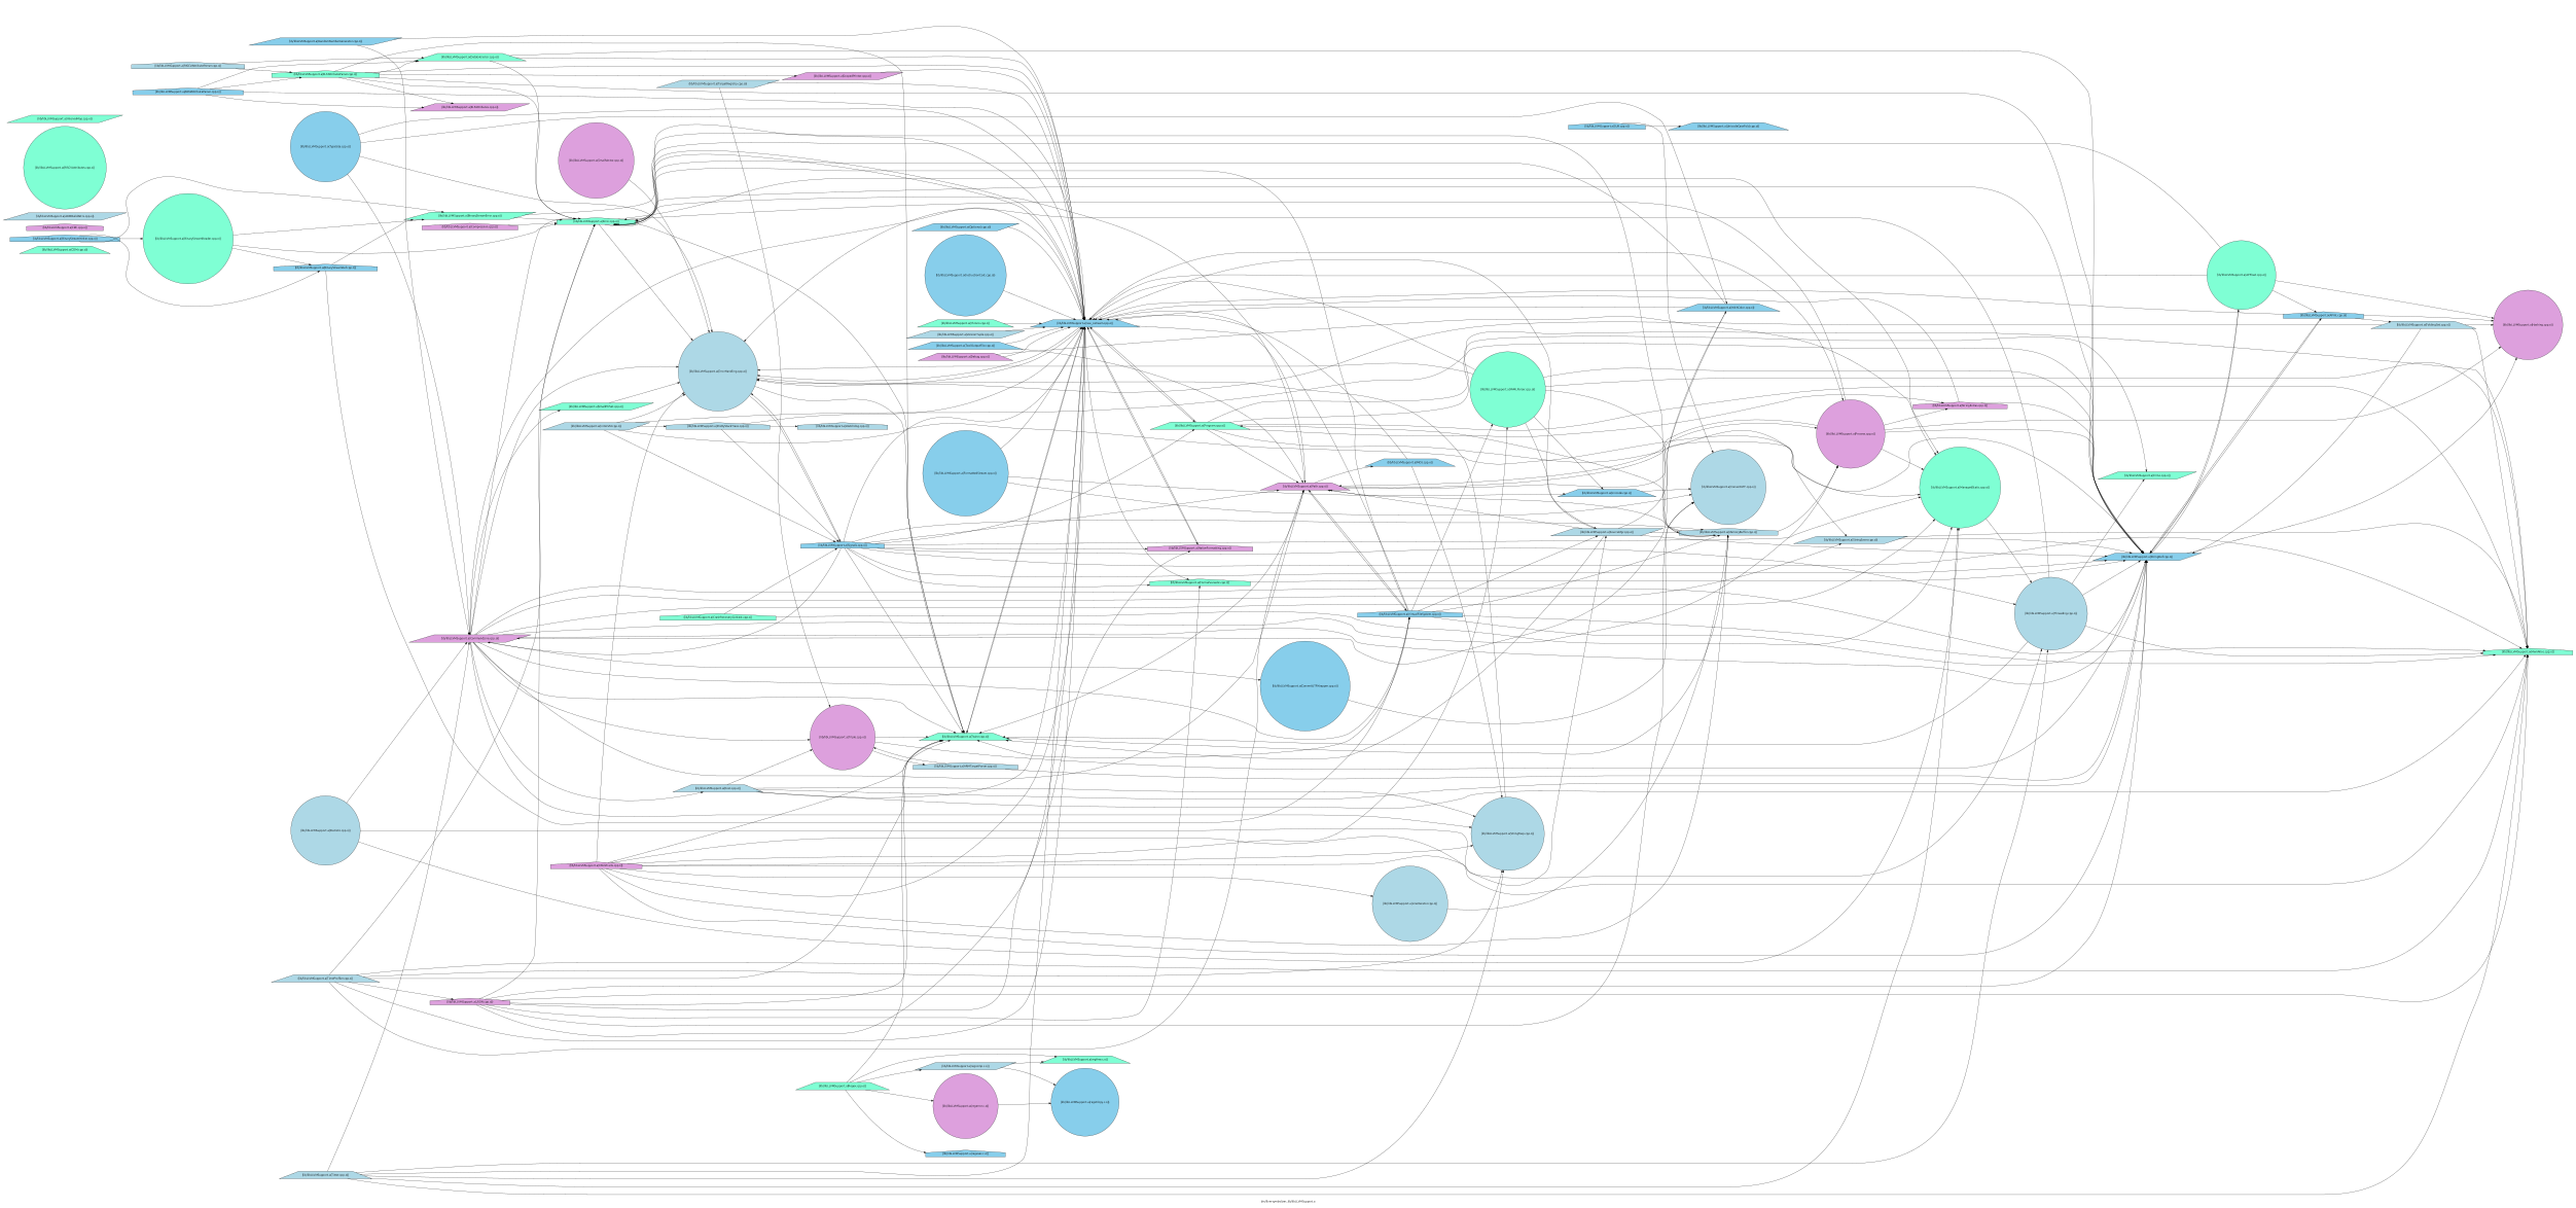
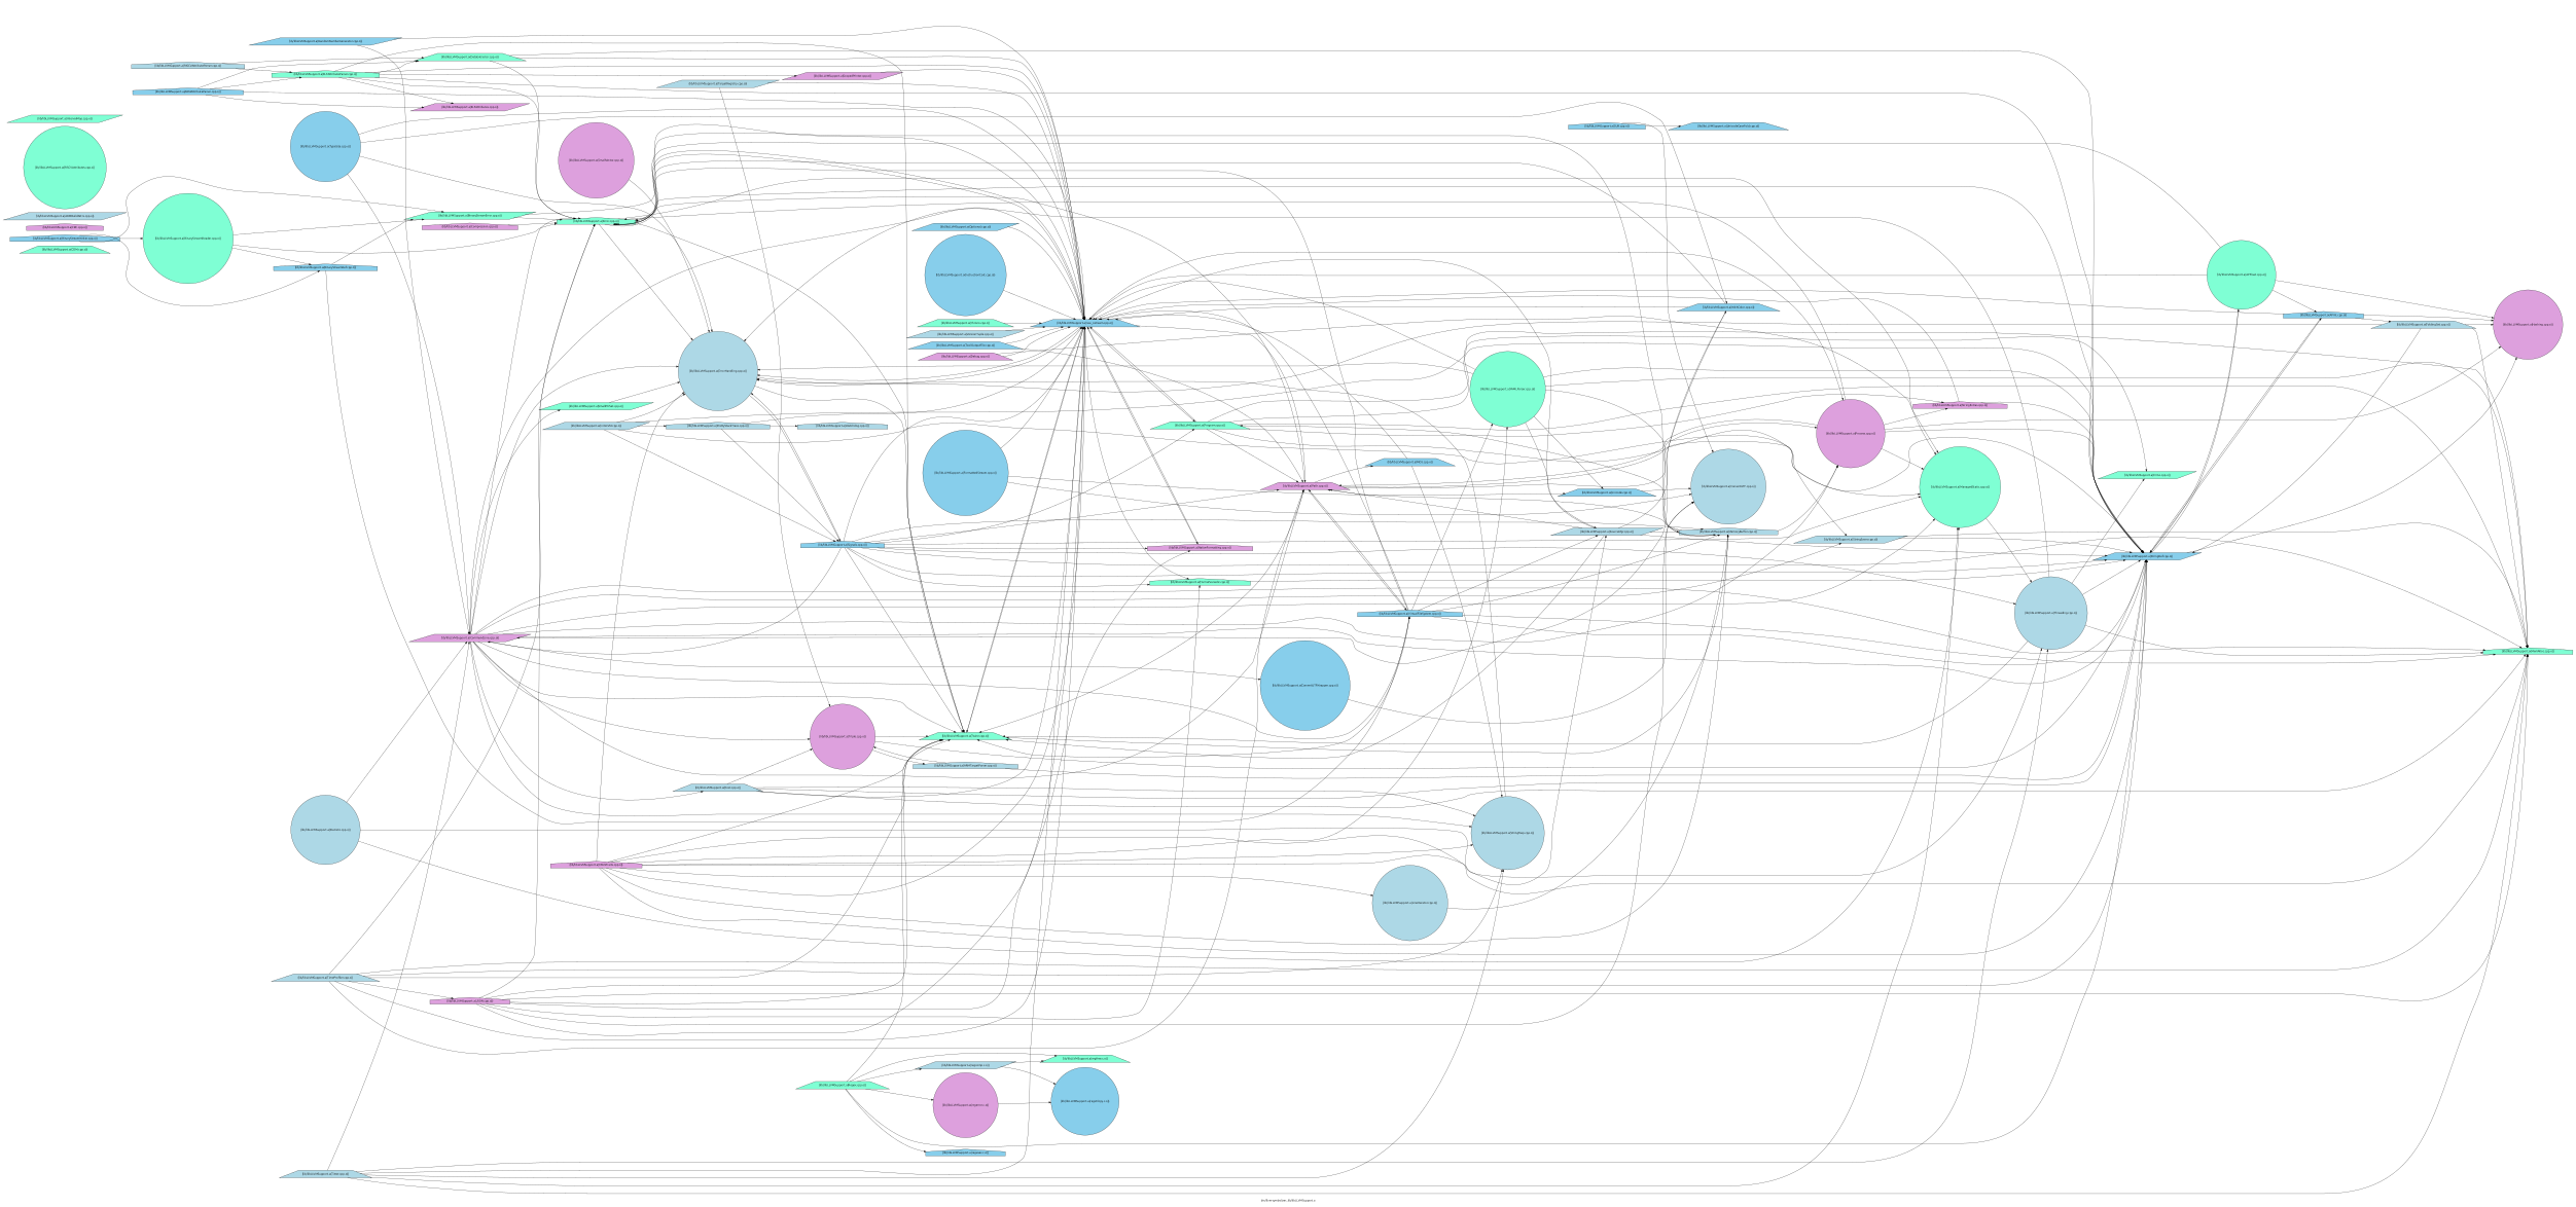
  digraph {
    fontname=Ubuntu
    label="bin/llvm-symbolizer_lib/libLLVMSupport.a"
    rankdir=LR
    node [fillcolor=skyblue fontname=Ubuntu group=0 shape=house style=filled]
    edge [fontname=Ubuntu]
    n1 [fillcolor=aquamarine label="{lib/libLLVMSupport.a(COM.cpp.o)}" shape=trapezium]
    n2 [fillcolor=plum label="{lib/libLLVMSupport.a(CommandLine.cpp.o)}" shape=parallelogram]
    n3 [label="{lib/libLLVMSupport.a(ConvertUTFWrapper.cpp.o)}" shape=circle]
    n4 [fillcolor=aquamarine label="{lib/libLLVMSupport.a(Error.cpp.o)}"]
    n5 [fillcolor=lightblue label="{lib/libLLVMSupport.a(ErrorHandling.cpp.o)}" shape=circle]
    n6 [fillcolor=aquamarine label="{lib/libLLVMSupport.a(ManagedStatic.cpp.o)}" shape=circle]
    n7 [fillcolor=aquamarine label="{lib/libLLVMSupport.a(MemAlloc.cpp.o)}"]
    n8 [fillcolor=aquamarine label="{lib/libLLVMSupport.a(SmallPtrSet.cpp.o)}" shape=parallelogram]
    n9 [fillcolor=lightblue label="{lib/libLLVMSupport.a(StringMap.cpp.o)}" shape=circle]
    n10 [fillcolor=lightblue label="{lib/libLLVMSupport.a(StringSaver.cpp.o)}" shape=parallelogram]
    n11 [label="{lib/libLLVMSupport.a(StringRef.cpp.o)}" shape=parallelogram]
    n12 [fillcolor=plum label="{lib/libLLVMSupport.a(Triple.cpp.o)}" shape=circle]
    n13 [fillcolor=aquamarine label="{lib/libLLVMSupport.a(Twine.cpp.o)}" shape=trapezium]
    n14 [label="{lib/libLLVMSupport.a(VirtualFileSystem.cpp.o)}"]
    n15 [label="{lib/libLLVMSupport.a(raw_ostream.cpp.o)}" shape=trapezium]
    n16 [fillcolor=lightblue label="{lib/libLLVMSupport.a(Host.cpp.o)}" shape=trapezium]
    n17 [fillcolor=plum label="{lib/libLLVMSupport.a(Path.cpp.o)}" shape=trapezium]
    n18 [fillcolor=plum label="{lib/libLLVMSupport.a(Process.cpp.o)}" shape=circle]
    n19 [fillcolor=lightblue label="{lib/libLLVMSupport.a(ConvertUTF.cpp.o)}" shape=circle]
    n20 [label="{lib/libLLVMSupport.a(Signals.cpp.o)}"]
    n21 [fillcolor=lightblue label="{lib/libLLVMSupport.a(Threading.cpp.o)}" shape=circle]
    n22 [fillcolor=aquamarine label="{lib/libLLVMSupport.a(APFloat.cpp.o)}" shape=circle]
    n23 [label="{lib/libLLVMSupport.a(APInt.cpp.o)}"]
    n24 [fillcolor=plum label="{lib/libLLVMSupport.a(Hashing.cpp.o)}" shape=circle]
    n25 [fillcolor=lightblue label="{lib/libLLVMSupport.a(ARMTargetParser.cpp.o)}"]
    n26 [fillcolor=lightblue label="{lib/libLLVMSupport.a(MemoryBuffer.cpp.o)}"]
    n27 [fillcolor=lightblue label="{lib/libLLVMSupport.a(SourceMgr.cpp.o)}" shape=parallelogram]
    n28 [fillcolor=aquamarine label="{lib/libLLVMSupport.a(YAMLParser.cpp.o)}" shape=circle]
    n29 [fillcolor=plum label="{lib/libLLVMSupport.a(NativeFormatting.cpp.o)}"]
    n30 [fillcolor=aquamarine label="{lib/libLLVMSupport.a(FormatVariadic.cpp.o)}"]
    n31 [fillcolor=aquamarine label="{lib/libLLVMSupport.a(Program.cpp.o)}" shape=trapezium]
    n32 [label="{lib/libLLVMSupport.a(MD5.cpp.o)}" shape=trapezium]
    n33 [fillcolor=plum label="{lib/libLLVMSupport.a(StringExtras.cpp.o)}"]
    n34 [fillcolor=aquamarine label="{lib/libLLVMSupport.a(Errno.cpp.o)}" shape=parallelogram]
    n35 [fillcolor=lightblue label="{lib/libLLVMSupport.a(FoldingSet.cpp.o)}" shape=trapezium]
    n36 [label="{lib/libLLVMSupport.a(WithColor.cpp.o)}" shape=trapezium]
    n37 [label="{lib/libLLVMSupport.a(Unicode.cpp.o)}" shape=trapezium]
    n38 [fillcolor=lightblue label="{lib/libLLVMSupport.a(InitLLVM.cpp.o)}" shape=parallelogram]
    n39 [fillcolor=lightblue label="{lib/libLLVMSupport.a(PrettyStackTrace.cpp.o)}"]
    n40 [fillcolor=lightblue label="{lib/libLLVMSupport.a(Watchdog.cpp.o)}"]
    n41 [fillcolor=plum label="{lib/libLLVMSupport.a(Debug.cpp.o)}" shape=trapezium]
    n42 [fillcolor=plum label="{lib/libLLVMSupport.a(SmallVector.cpp.o)}" shape=circle]
-   n43 [fillcolor=aquamarine label="{lib/libLLVMSupport.a(CrashRecoveryContext.cpp.o)}"]
    n44 [fillcolor=plum label="{lib/libLLVMSupport.a(JSON.cpp.o)}"]
    n45 [fillcolor=lightblue label="{lib/libLLVMSupport.a(LineIterator.cpp.o)}" shape=circle]
    n46 [fillcolor=aquamarine label="{lib/libLLVMSupport.a(DataExtractor.cpp.o)}" shape=trapezium]
    n47 [fillcolor=plum label="{lib/libLLVMSupport.a(CRC.cpp.o)}"]
    n48 [fillcolor=lightblue label="{lib/libLLVMSupport.a(ARMBuildAttrs.cpp.o)}" shape=parallelogram]
    n49 [fillcolor=aquamarine label="{lib/libLLVMSupport.a(ELFAttributeParser.cpp.o)}"]
    n50 [fillcolor=plum label="{lib/libLLVMSupport.a(ELFAttributes.cpp.o)}" shape=parallelogram]
    n51 [fillcolor=plum label="{lib/libLLVMSupport.a(ScopedPrinter.cpp.o)}" shape=parallelogram]
    n52 [fillcolor=aquamarine label="{lib/libLLVMSupport.a(RISCVAttributes.cpp.o)}" shape=circle]
    n53 [fillcolor=lightblue label="{lib/libLLVMSupport.a(TargetRegistry.cpp.o)}" shape=parallelogram]
    n54 [label="{lib/libLLVMSupport.a(ARMAttributeParser.cpp.o)}"]
    n55 [fillcolor=lightblue label="{lib/libLLVMSupport.a(RISCVAttributeParser.cpp.o)}"]
    n56 [fillcolor=aquamarine label="{lib/libLLVMSupport.a(BinaryStreamReader.cpp.o)}" shape=circle]
    n57 [label="{lib/libLLVMSupport.a(BinaryStreamRef.cpp.o)}"]
    n58 [fillcolor=aquamarine label="{lib/libLLVMSupport.a(BinaryStreamError.cpp.o)}" shape=parallelogram]
    n59 [label="{lib/libLLVMSupport.a(TypeSize.cpp.o)}" shape=circle]
    n60 [label="{lib/libLLVMSupport.a(Optional.cpp.o)}" shape=parallelogram]
    n61 [label="{lib/libLLVMSupport.a(DJB.cpp.o)}"]
    n62 [label="{lib/libLLVMSupport.a(UnicodeCaseFold.cpp.o)}" shape=trapezium]
    n63 [fillcolor=plum label="{lib/libLLVMSupport.a(Compression.cpp.o)}"]
    n64 [fillcolor=aquamarine label="{lib/libLLVMSupport.a(IntervalMap.cpp.o)}" shape=parallelogram]
    n65 [label="{lib/libLLVMSupport.a(BinaryStreamWriter.cpp.o)}"]
    n66 [label="{lib/libLLVMSupport.a(FormattedStream.cpp.o)}" shape=circle]
    n67 [fillcolor=aquamarine label="{lib/libLLVMSupport.a(Regex.cpp.o)}" shape=trapezium]
    n68 [fillcolor=lightblue label="{lib/libLLVMSupport.a(regcomp.c.o)}" shape=parallelogram]
    n69 [fillcolor=aquamarine label="{lib/libLLVMSupport.a(regfree.c.o)}" shape=trapezium]
    n70 [fillcolor=plum label="{lib/libLLVMSupport.a(regerror.c.o)}" shape=circle]
    n71 [label="{lib/libLLVMSupport.a(regexec.c.o)}"]
    n72 [label="{lib/libLLVMSupport.a(regstrlcpy.c.o)}" shape=circle]
    n73 [label="{lib/libLLVMSupport.a(InstructionCost.cpp.o)}" shape=circle]
    n74 [label="{lib/libLLVMSupport.a(ToolOutputFile.cpp.o)}" shape=trapezium]
    n75 [label="{lib/libLLVMSupport.a(RandomNumberGenerator.cpp.o)}" shape=parallelogram]
    n76 [fillcolor=lightblue label="{lib/libLLVMSupport.a(Statistic.cpp.o)}" shape=circle]
    n77 [fillcolor=lightblue label="{lib/libLLVMSupport.a(Timer.cpp.o)}" shape=trapezium]
    n78 [fillcolor=lightblue label="{lib/libLLVMSupport.a(TimeProfiler.cpp.o)}" shape=trapezium]
    n79 [fillcolor=aquamarine label="{lib/libLLVMSupport.a(Chrono.cpp.o)}" shape=trapezium]
    n80 [fillcolor=plum label="{lib/libLLVMSupport.a(YAMLTraits.cpp.o)}"]
    n81 [fillcolor=lightblue label="{lib/libLLVMSupport.a(VersionTuple.cpp.o)}" shape=parallelogram]
    n2 -> n3
    n2 -> n4
    n2 -> n5
    n2 -> n6
    n2 -> n7
    n2 -> n8
    n2 -> n9
    n2 -> n10
    n2 -> n11
    n2 -> n12
    n2 -> n13
    n2 -> n14
    n2 -> n15
    n2 -> n16
    n2 -> n17
    n2 -> n18
    n3 -> n19
    n4 -> n5
    n4 -> n6
    n4 -> n13
    n4 -> n15
    n5 -> n13
    n5 -> n15
    n5 -> n20
    n6 -> n21
    n8 -> n5
    n9 -> n5
    n10 -> n7
    n10 -> n11
    n11 -> n4
    n11 -> n22
    n11 -> n23
    n11 -> n24
    n12 -> n11
    n12 -> n13
    n12 -> n25
    n13 -> n15
    n14 -> n4
    n14 -> n7
    n14 -> n11
    n14 -> n13
    n14 -> n15
    n14 -> n17
    n14 -> n26
    n14 -> n27
    n14 -> n28
    n15 -> n4
    n15 -> n5
    n15 -> n13
    n15 -> n17
    n15 -> n18
    n15 -> n29
    n15 -> n30
    n15 -> n31
    n16 -> n7
    n16 -> n9
    n16 -> n11
    n16 -> n12
    n16 -> n15
    n17 -> n4
    n17 -> n11
    n17 -> n13
    n17 -> n14
    n17 -> n18
    n17 -> n32
    n18 -> n4
    n18 -> n6
    n18 -> n11
    n18 -> n17
    n18 -> n24
    n18 -> n33
    n20 -> n2
    n20 -> n5
    n20 -> n6
    n20 -> n7
    n20 -> n11
    n20 -> n13
    n20 -> n15
    n20 -> n17
    n20 -> n21
    n20 -> n26
    n20 -> n29
    n20 -> n30
    n20 -> n31
    n21 -> n5
    n21 -> n7
    n21 -> n11
    n21 -> n13
    n21 -> n34
    n22 -> n4
    n22 -> n11
    n22 -> n15
    n22 -> n23
    n22 -> n24
    n23 -> n11
    n23 -> n15
    n23 -> n24
    n23 -> n35
    n25 -> n11
    n25 -> n12
    n26 -> n4
    n26 -> n13
    n26 -> n17
    n26 -> n18
    n26 -> n31
    n27 -> n11
    n27 -> n13
    n27 -> n15
    n27 -> n17
    n27 -> n26
    n27 -> n36
    n28 -> n5
    n28 -> n7
    n28 -> n11
    n28 -> n15
    n28 -> n26
    n28 -> n27
    n28 -> n37
    n29 -> n15
    n30 -> n11
    n31 -> n7
    n31 -> n10
    n31 -> n11
    n31 -> n15
    n31 -> n17
    n31 -> n33
    n31 -> n34
    n32 -> n9
    n32 -> n15
    n33 -> n11
    n33 -> n15
    n35 -> n5
    n35 -> n7
    n35 -> n11
    n35 -> n24
    n36 -> n2
    n36 -> n4
    n36 -> n15
    n37 -> n19
    n38 -> n5
    n38 -> n6
    n38 -> n7
    n38 -> n20
    n38 -> n39
    n39 -> n15
    n39 -> n20
    n39 -> n40
    n41 -> n6
    n41 -> n15
    n42 -> n5
-   n43 -> n6
-   n43 -> n20
    n44 -> n4
    n44 -> n7
    n44 -> n11
    n44 -> n13
    n44 -> n15
    n44 -> n19
    n44 -> n29
    n44 -> n30
    n45 -> n26
    n46 -> n4
    n46 -> n11
    n46 -> n15
    n49 -> n4
    n49 -> n11
    n49 -> n13
    n49 -> n15
    n49 -> n46
    n49 -> n50
    n49 -> n51
    n51 -> n15
    n53 -> n12
    n53 -> n15
    n54 -> n15
    n54 -> n46
    n54 -> n49
    n54 -> n50
    n55 -> n46
    n55 -> n49
    n56 -> n4
    n56 -> n57
    n56 -> n58
    n57 -> n14
    n57 -> n58
    n58 -> n4
    n58 -> n15
    n59 -> n2
    n59 -> n5
    n59 -> n15
    n59 -> n36
    n60 -> n15
    n61 -> n19
    n61 -> n62
    n63 -> n4
    n65 -> n56
    n65 -> n57
    n65 -> n58
    n66 -> n15
    n66 -> n19
    n66 -> n37
+   n67 -> n11
    n67 -> n13
    n67 -> n68
    n67 -> n69
    n67 -> n70
    n67 -> n71
    n68 -> n69
    n68 -> n72
    n70 -> n72
    n73 -> n15
    n74 -> n15
    n74 -> n17
    n75 -> n2
    n75 -> n15
    n76 -> n2
    n76 -> n6
    n76 -> n21
    n77 -> n2
    n77 -> n6
    n77 -> n7
    n77 -> n9
    n77 -> n15
    n77 -> n21
    n78 -> n4
    n78 -> n7
    n78 -> n9
    n78 -> n13
    n78 -> n15
    n78 -> n17
    n78 -> n44
    n79 -> n15
    n80 -> n5
    n80 -> n7
    n80 -> n9
    n80 -> n11
    n80 -> n13
    n80 -> n15
    n80 -> n26
    n80 -> n27
    n80 -> n28
    n80 -> n45
    n81 -> n15
  }
